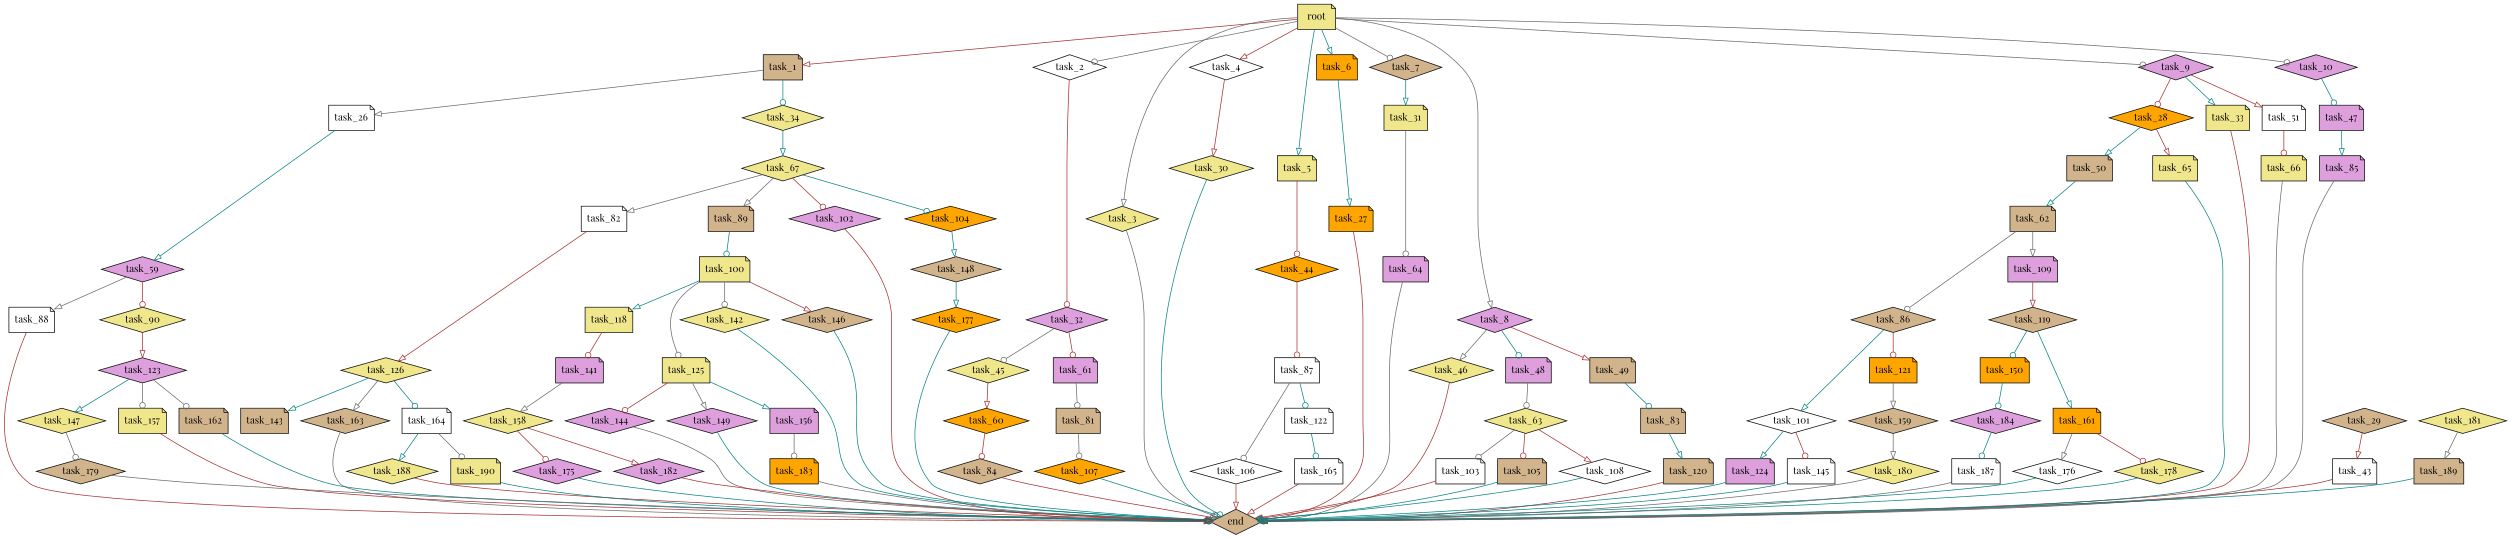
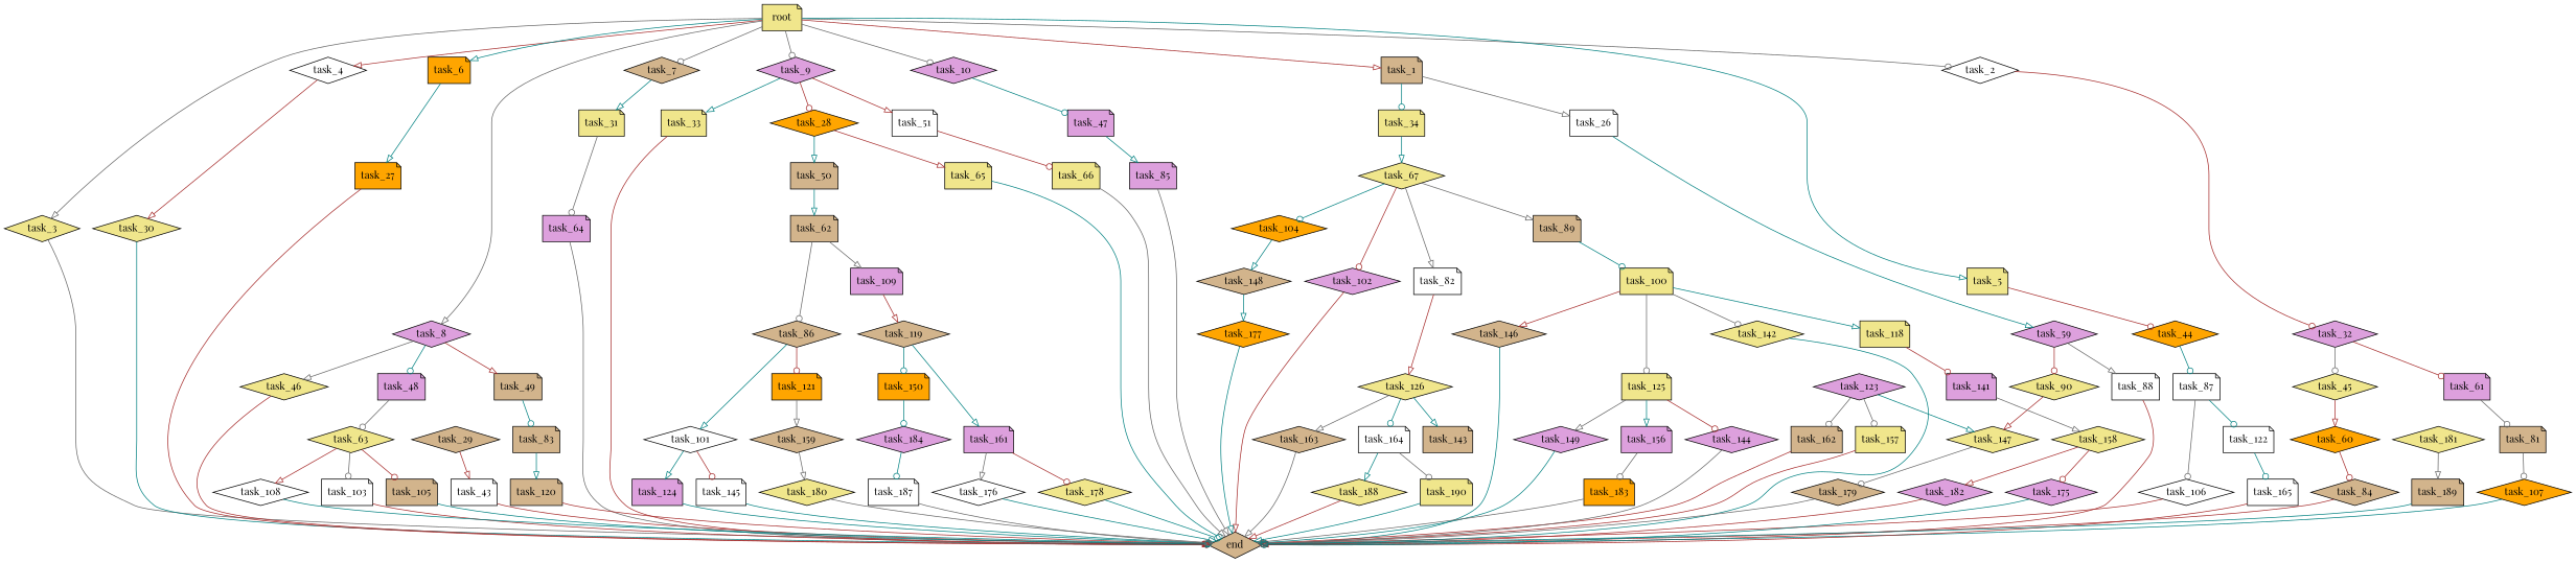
  digraph {
    fontname="Playfair Display"
    node [fillcolor=khaki fontname="Playfair Display" shape=note style=filled]
    edge [arrowhead=onormal color=teal fontname="Playfair Display"]
    task_1 [fillcolor=tan]
    root
    task_2 [fillcolor=white shape=diamond]
    task_3 [shape=diamond]
    task_4 [fillcolor=white shape=diamond]
    task_5
    task_6 [fillcolor=orange]
    task_7 [fillcolor=tan shape=diamond]
    task_8 [fillcolor=plum shape=diamond]
    task_9 [fillcolor=plum shape=diamond]
    task_10 [fillcolor=plum shape=diamond]
    task_26 [fillcolor=white]
-   task_34 [shape=diamond]
+   task_34
    task_32 [fillcolor=plum shape=diamond]
    end [fillcolor=tan shape=diamond]
    task_30 [shape=diamond]
    task_44 [fillcolor=orange shape=diamond]
    task_27 [fillcolor=orange]
    task_31
    task_46 [shape=diamond]
    task_48 [fillcolor=plum]
    task_49 [fillcolor=tan]
    task_28 [fillcolor=orange shape=diamond]
    task_33
    task_51 [fillcolor=white]
    task_47 [fillcolor=plum]
    task_59 [fillcolor=plum shape=diamond]
    task_67 [shape=diamond]
    task_45 [shape=diamond]
    task_61 [fillcolor=plum]
    task_87 [fillcolor=white]
    task_29 [fillcolor=tan shape=diamond]
    task_43 [fillcolor=white]
    task_64 [fillcolor=plum]
    task_63 [shape=diamond]
    task_83 [fillcolor=tan]
    task_50 [fillcolor=tan]
    task_65
    task_66
    task_85 [fillcolor=plum]
    task_88 [fillcolor=white]
    task_90 [shape=diamond]
    task_62 [fillcolor=tan]
    task_60 [fillcolor=orange shape=diamond]
    task_81 [fillcolor=tan]
    task_82 [fillcolor=white]
    task_89 [fillcolor=tan]
    task_102 [fillcolor=plum shape=diamond]
    task_104 [fillcolor=orange shape=diamond]
    task_106 [fillcolor=white shape=diamond]
    task_122 [fillcolor=white]
    task_84 [fillcolor=tan shape=diamond]
    task_103 [fillcolor=white]
    task_105 [fillcolor=tan]
    task_108 [fillcolor=white shape=diamond]
    task_120 [fillcolor=tan]
    task_86 [fillcolor=tan shape=diamond]
    task_109 [fillcolor=plum]
    task_123 [fillcolor=plum shape=diamond]
    task_107 [fillcolor=orange shape=diamond]
    task_101 [fillcolor=white shape=diamond]
    task_121 [fillcolor=orange]
    task_119 [fillcolor=tan shape=diamond]
    task_126 [shape=diamond]
    task_100
    task_148 [fillcolor=tan shape=diamond]
    task_143 [fillcolor=tan]
    task_163 [fillcolor=tan shape=diamond]
    task_164 [fillcolor=white]
    task_124 [fillcolor=plum]
    task_145 [fillcolor=white]
    task_159 [fillcolor=tan shape=diamond]
    task_165 [fillcolor=white]
    task_118
    task_125
    task_142 [shape=diamond]
    task_146 [fillcolor=tan shape=diamond]
    task_147 [shape=diamond]
    task_157
    task_162 [fillcolor=tan]
    task_141 [fillcolor=plum]
    task_144 [fillcolor=plum shape=diamond]
    task_149 [fillcolor=plum shape=diamond]
    task_156 [fillcolor=plum]
    task_177 [fillcolor=orange shape=diamond]
    task_150 [fillcolor=orange]
-   task_161 [fillcolor=orange]
+   task_161 [fillcolor=plum]
    task_158 [shape=diamond]
    task_184 [fillcolor=plum shape=diamond]
    task_176 [fillcolor=white shape=diamond]
    task_178 [shape=diamond]
    task_180 [shape=diamond]
    task_179 [fillcolor=tan shape=diamond]
    task_183 [fillcolor=orange]
    task_188 [shape=diamond]
    task_190
    task_175 [fillcolor=plum shape=diamond]
    task_182 [fillcolor=plum shape=diamond]
    task_187 [fillcolor=white]
    task_181 [shape=diamond]
    task_189 [fillcolor=tan]
    task_1 -> task_26 [color=gray40]
    task_1 -> task_34 [arrowhead=odot]
    root -> task_1 [color=brown]
    root -> task_2 [arrowhead=odot color=gray40]
    root -> task_3 [color=gray40]
    root -> task_4 [color=brown]
    root -> task_5
    root -> task_6
    root -> task_7 [arrowhead=odot color=gray40]
    root -> task_8 [color=gray40]
    root -> task_9 [arrowhead=odot color=gray40]
    root -> task_10 [arrowhead=odot color=gray40]
    task_2 -> task_32 [arrowhead=odot color=brown]
    task_3 -> end [color=gray40]
    task_4 -> task_30 [color=brown]
    task_5 -> task_44 [arrowhead=odot color=brown]
    task_6 -> task_27
    task_7 -> task_31
    task_8 -> task_46 [color=gray40]
    task_8 -> task_48 [arrowhead=odot]
    task_8 -> task_49 [color=brown]
    task_9 -> task_28 [arrowhead=odot color=brown]
    task_9 -> task_33
    task_9 -> task_51 [color=brown]
    task_10 -> task_47 [arrowhead=odot]
    task_26 -> task_59
    task_34 -> task_67
    task_32 -> task_45 [arrowhead=odot color=gray40]
    task_32 -> task_61 [arrowhead=odot color=brown]
    task_30 -> end [arrowhead=odot]
-   task_44 -> task_87 [arrowhead=odot color=brown]
+   task_44 -> task_87 [arrowhead=odot]
    task_27 -> end [arrowhead=odot color=brown]
    task_31 -> task_64 [arrowhead=odot color=gray40]
    task_46 -> end [color=brown]
    task_48 -> task_63 [arrowhead=odot color=gray40]
    task_49 -> task_83 [arrowhead=odot]
    task_28 -> task_50
    task_28 -> task_65 [color=brown]
    task_33 -> end [arrowhead=odot color=brown]
    task_51 -> task_66 [arrowhead=odot color=brown]
    task_47 -> task_85
    task_59 -> task_88 [color=gray40]
    task_59 -> task_90 [arrowhead=odot color=brown]
    task_67 -> task_82 [color=gray40]
    task_67 -> task_89 [color=gray40]
    task_67 -> task_102 [arrowhead=odot color=brown]
    task_67 -> task_104 [arrowhead=odot]
    task_45 -> task_60 [color=brown]
    task_61 -> task_81 [arrowhead=odot color=gray40]
    task_87 -> task_106 [arrowhead=odot color=gray40]
    task_87 -> task_122 [arrowhead=odot]
    task_29 -> task_43 [color=brown]
    task_43 -> end [color=brown]
    task_64 -> end [arrowhead=odot color=gray40]
    task_63 -> task_103 [arrowhead=odot color=gray40]
    task_63 -> task_105 [arrowhead=odot color=brown]
    task_63 -> task_108 [color=brown]
    task_83 -> task_120
    task_50 -> task_62
    task_65 -> end [arrowhead=odot]
    task_66 -> end [color=gray40]
    task_85 -> end [color=gray40]
    task_88 -> end [arrowhead=odot color=brown]
-   task_90 -> task_123 [color=brown]
+   task_90 -> task_147 [color=brown]
    task_62 -> task_86 [arrowhead=odot color=gray40]
    task_62 -> task_109 [color=gray40]
    task_60 -> task_84 [arrowhead=odot color=brown]
    task_81 -> task_107 [arrowhead=odot color=gray40]
    task_82 -> task_126 [color=brown]
    task_89 -> task_100 [arrowhead=odot]
    task_102 -> end [color=brown]
    task_104 -> task_148
    task_106 -> end [color=brown]
    task_122 -> task_165 [arrowhead=odot]
    task_84 -> end [color=brown]
    task_103 -> end [color=brown]
    task_105 -> end [arrowhead=odot]
    task_108 -> end [arrowhead=odot]
    task_120 -> end [color=brown]
    task_86 -> task_101
    task_86 -> task_121 [arrowhead=odot color=brown]
    task_109 -> task_119 [color=brown]
    task_123 -> task_147
    task_123 -> task_157 [arrowhead=odot color=gray40]
    task_123 -> task_162 [arrowhead=odot color=gray40]
    task_107 -> end
    task_101 -> task_124
    task_101 -> task_145 [arrowhead=odot color=brown]
    task_121 -> task_159 [color=gray40]
    task_119 -> task_150 [arrowhead=odot]
    task_119 -> task_161
    task_126 -> task_143
    task_126 -> task_163 [color=gray40]
    task_126 -> task_164 [arrowhead=odot]
    task_100 -> task_118
    task_100 -> task_125 [arrowhead=odot color=gray40]
    task_100 -> task_142 [arrowhead=odot color=gray40]
    task_100 -> task_146 [color=brown]
    task_148 -> task_177
    task_163 -> end [color=gray40]
    task_164 -> task_188
    task_164 -> task_190 [arrowhead=odot color=gray40]
    task_124 -> end [arrowhead=odot]
    task_145 -> end [arrowhead=odot]
    task_159 -> task_180 [color=gray40]
    task_165 -> end [color=brown]
    task_118 -> task_141 [arrowhead=odot color=brown]
    task_125 -> task_144 [arrowhead=odot color=brown]
    task_125 -> task_149 [color=gray40]
    task_125 -> task_156
    task_142 -> end
    task_146 -> end [arrowhead=odot]
    task_147 -> task_179 [arrowhead=odot color=gray40]
    task_157 -> end [arrowhead=odot color=brown]
-   task_162 -> end
+   task_162 -> end [color=brown]
    task_141 -> task_158 [color=gray40]
    task_144 -> end [color=gray40]
    task_149 -> end
    task_156 -> task_183 [arrowhead=odot color=gray40]
    task_177 -> end
    task_150 -> task_184 [arrowhead=odot]
    task_161 -> task_176 [color=gray40]
    task_161 -> task_178 [arrowhead=odot color=brown]
    task_158 -> task_175 [arrowhead=odot color=brown]
    task_158 -> task_182 [color=brown]
    task_184 -> task_187 [arrowhead=odot]
    task_176 -> end
    task_178 -> end [arrowhead=odot]
    task_180 -> end [color=gray40]
    task_179 -> end [arrowhead=odot color=gray40]
    task_183 -> end [color=gray40]
    task_188 -> end [color=brown]
    task_190 -> end
    task_175 -> end [arrowhead=odot]
    task_182 -> end [color=brown]
    task_187 -> end [arrowhead=odot color=gray40]
    task_181 -> task_189 [color=gray40]
    task_189 -> end
  }
